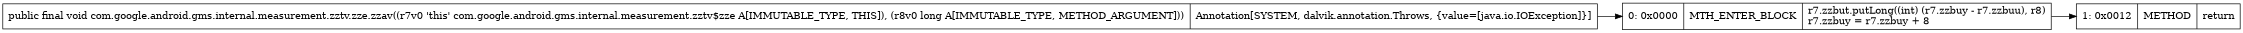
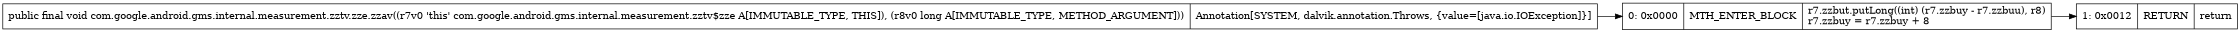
  digraph {
    rankdir=LR
    node [shape=record]
    n1 [label="{0\:\ 0x0000|MTH_ENTER_BLOCK\l|r7.zzbut.putLong((int) (r7.zzbuy \- r7.zzbuu), r8)\lr7.zzbuy = r7.zzbuy + 8\l}"]
-   n2 [label="{1\:\ 0x0012|METHOD\l|return\l}"]
+   n2 [label="{1\:\ 0x0012|RETURN\l|return\l}"]
    n3 [label="{public final void com.google.android.gms.internal.measurement.zztv.zze.zzav((r7v0 'this' com.google.android.gms.internal.measurement.zztv$zze A[IMMUTABLE_TYPE, THIS]), (r8v0 long A[IMMUTABLE_TYPE, METHOD_ARGUMENT]))  | Annotation[SYSTEM, dalvik.annotation.Throws, \{value=[java.io.IOException]\}]\l}"]
    n1 -> n2
    n3 -> n1
  }
